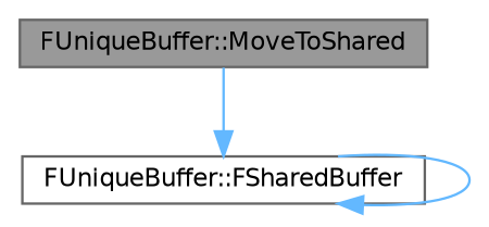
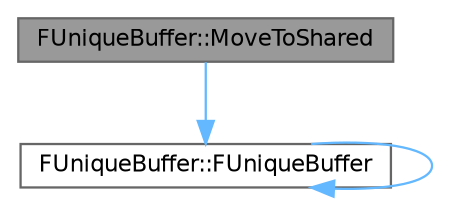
  digraph {
    rankdir=TB
    node [fontname=Helvetica fontsize=10 shape=box style=filled]
    edge [color=steelblue1 fontname=Helvetica fontsize=10 labelfontname=Helvetica labelfontsize=10 style=solid]
    n1 [color=gray40 fillcolor=grey60 fontcolor=black height=0.2 label="FUniqueBuffer::MoveToShared" width=0.4]
-   n2 [color=grey40 fillcolor=white height=0.2 label="FUniqueBuffer::FSharedBuffer" width=0.4]
+   n2 [color=grey40 fillcolor=white height=0.2 label="FUniqueBuffer::FUniqueBuffer" width=0.4]
    n1 -> n2
    n2 -> n2
  }
